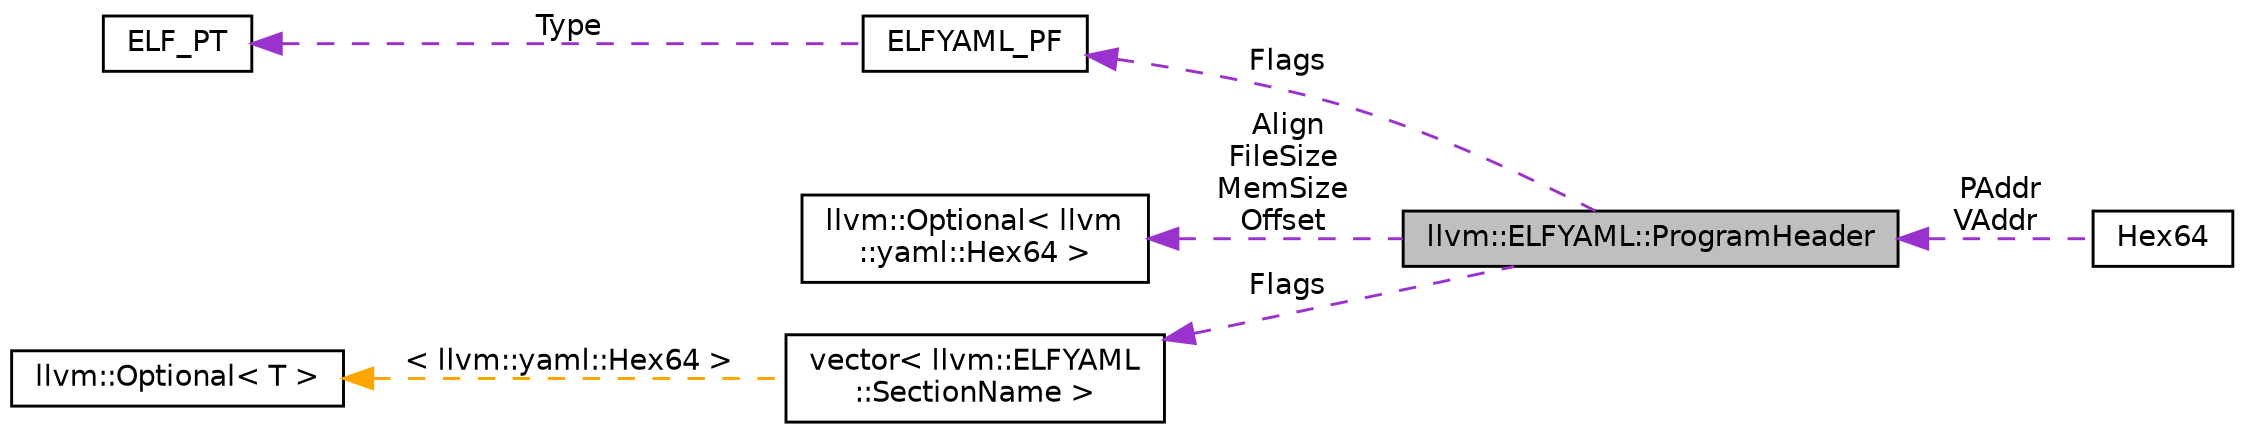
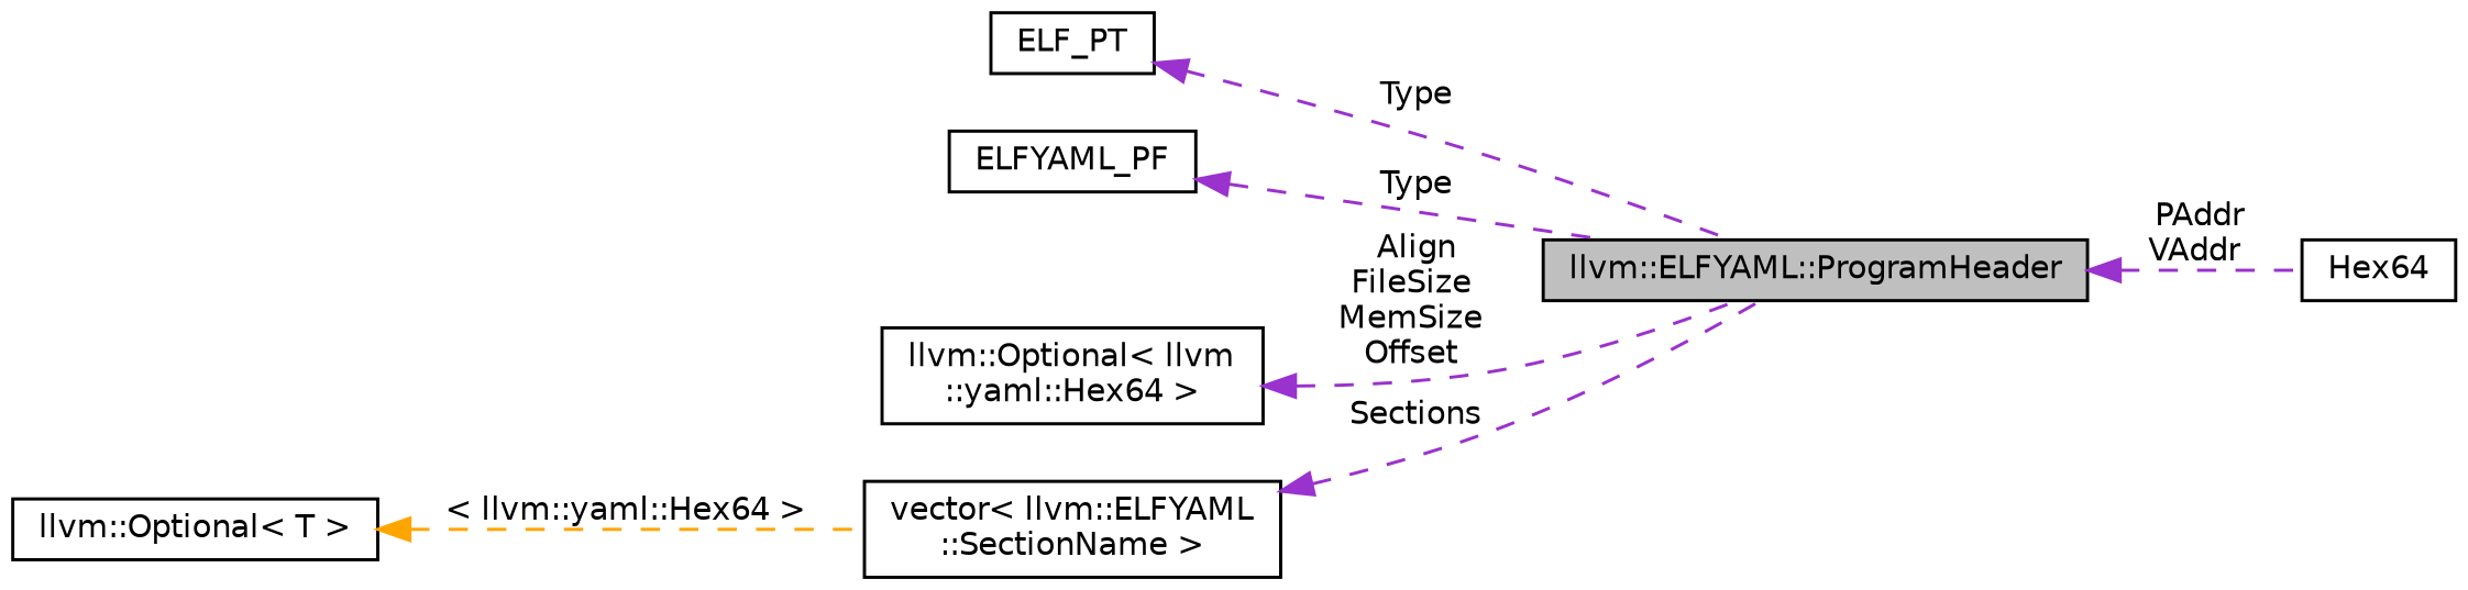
  digraph {
    rankdir=LR
    node [color=black fontname=Helvetica fontsize=10 shape=box]
    edge [color=darkorchid3 dir=back fontname=Helvetica fontsize=10 labelfontname=Helvetica labelfontsize=10 style=dashed]
    n1 [fillcolor=grey75 fontcolor=black height=0.2 label="llvm::ELFYAML::ProgramHeader" style=filled width=0.4]
    n2 [height=0.2 label=Hex64 width=0.4]
    n3 [height=0.2 label=ELF_PT width=0.4]
    n4 [height=0.2 label=ELFYAML_PF width=0.4]
    n5 [height=0.2 label="llvm::Optional\< llvm\l::yaml::Hex64 \>" width=0.4]
    n6 [height=0.2 label="llvm::Optional\< T \>" width=0.4]
    n7 [height=0.2 label="vector\< llvm::ELFYAML\l::SectionName \>" width=0.4]
    n1 -> n2 [label=" PAddr\nVAddr"]
-   n3 -> n4 [label=" Type"]
-   n4 -> n1 [label=" Flags"]
+   n3 -> n1 [label=" Type"]
+   n4 -> n1 [label=" Type"]
    n5 -> n1 [label=" Align\nFileSize\nMemSize\nOffset"]
    n6 -> n7 [color=orange label=" \< llvm::yaml::Hex64 \>"]
-   n7 -> n1 [label=" Flags"]
+   n7 -> n1 [label=" Sections"]
  }
